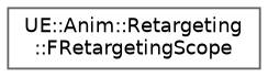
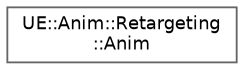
  digraph {
    rankdir=LR
-   n1 [color=grey40 fillcolor=white fontname=Helvetica fontsize=10 height=0.2 label="UE::Anim::Retargeting\l::FRetargetingScope" shape=box style=filled width=0.4]
+   n1 [color=grey40 fillcolor=white fontname=Helvetica fontsize=10 height=0.2 label="UE::Anim::Retargeting\l::Anim" shape=box style=filled width=0.4]
  }
